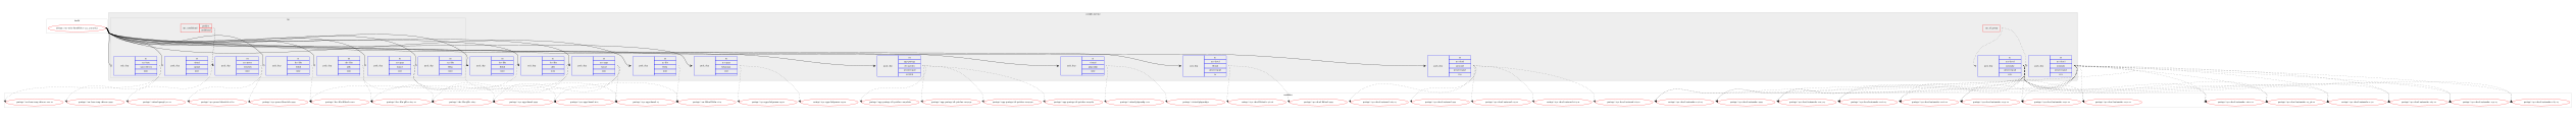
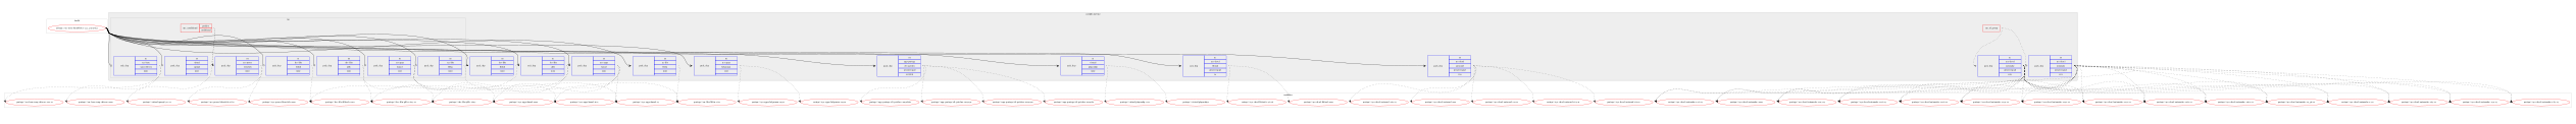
  digraph {
    compound=true
    concentrate=true
    fontname="Playfair Display"
    fontsize=10
    newrank=true
    rankdir=TB
    ranksep=1.5
    node [color=red fontname="Playfair Display" fontsize=10]
    edge [arrowhead=vee fontname="Playfair Display" headport=w style=dotted tailport=e weight=100]
    n1 [label="portage://x11-misc/bumblebee-3.2.1_p20170123" width=4]
    n2 [color=blue label=<<TABLE BORDER="0" CELLBORDER="1" CELLSPACING="0" CELLPADDING="4" WIDTH="220"><TR><TD ROWSPAN="6" CELLPADDING="30">pack_dep</TD></TR><TR><TD WIDTH="110">no</TD></TR><TR><TD>sys-devel</TD></TR><TR><TD>automake</TD></TR><TR><TD>greaterequal</TD></TR><TR><TD>1.16.1</TD></TR></TABLE>> shape=none]
    n3 [color=blue label=<<TABLE BORDER="0" CELLBORDER="1" CELLSPACING="0" CELLPADDING="4" WIDTH="220"><TR><TD ROWSPAN="6" CELLPADDING="30">pack_dep</TD></TR><TR><TD WIDTH="110">no</TD></TR><TR><TD>sys-devel</TD></TR><TR><TD>automake</TD></TR><TR><TD>greaterequal</TD></TR><TR><TD>1.15.1</TD></TR></TABLE>> shape=none]
    n4 [label=<<TABLE BORDER="0" CELLBORDER="1" CELLSPACING="0" CELLPADDING="4"><TR><TD CELLPADDING="10">any_of_group</TD></TR></TABLE>> shape=none]
    n5 [color=blue label=<<TABLE BORDER="0" CELLBORDER="1" CELLSPACING="0" CELLPADDING="4" WIDTH="220"><TR><TD ROWSPAN="6" CELLPADDING="30">pack_dep</TD></TR><TR><TD WIDTH="110">no</TD></TR><TR><TD>app-portage</TD></TR><TR><TD>elt-patches</TD></TR><TR><TD>greaterequal</TD></TR><TR><TD>20170815</TD></TR></TABLE>> shape=none]
    n6 [color=blue label=<<TABLE BORDER="0" CELLBORDER="1" CELLSPACING="0" CELLPADDING="4" WIDTH="220"><TR><TD ROWSPAN="6" CELLPADDING="30">pack_dep</TD></TR><TR><TD WIDTH="110">no</TD></TR><TR><TD>dev-libs</TD></TR><TR><TD>glib</TD></TR><TR><TD>none</TD></TR><TR><TD></TD></TR></TABLE>> shape=none]
    n7 [color=blue label=<<TABLE BORDER="0" CELLBORDER="1" CELLSPACING="0" CELLPADDING="4" WIDTH="220"><TR><TD ROWSPAN="6" CELLPADDING="30">pack_dep</TD></TR><TR><TD WIDTH="110">no</TD></TR><TR><TD>dev-libs</TD></TR><TR><TD>libbsd</TD></TR><TR><TD>none</TD></TR><TR><TD></TD></TR></TABLE>> shape=none]
    n8 [color=blue label=<<TABLE BORDER="0" CELLBORDER="1" CELLSPACING="0" CELLPADDING="4" WIDTH="220"><TR><TD ROWSPAN="6" CELLPADDING="30">pack_dep</TD></TR><TR><TD WIDTH="110">no</TD></TR><TR><TD>sys-apps</TD></TR><TR><TD>help2man</TD></TR><TR><TD>none</TD></TR><TR><TD></TD></TR></TABLE>> shape=none]
    n9 [color=blue label=<<TABLE BORDER="0" CELLBORDER="1" CELLSPACING="0" CELLPADDING="4" WIDTH="220"><TR><TD ROWSPAN="6" CELLPADDING="30">pack_dep</TD></TR><TR><TD WIDTH="110">no</TD></TR><TR><TD>sys-apps</TD></TR><TR><TD>kmod</TD></TR><TR><TD>none</TD></TR><TR><TD></TD></TR></TABLE>> shape=none]
    n10 [color=blue label=<<TABLE BORDER="0" CELLBORDER="1" CELLSPACING="0" CELLPADDING="4" WIDTH="220"><TR><TD ROWSPAN="6" CELLPADDING="30">pack_dep</TD></TR><TR><TD WIDTH="110">no</TD></TR><TR><TD>sys-devel</TD></TR><TR><TD>autoconf</TD></TR><TR><TD>greaterequal</TD></TR><TR><TD>2.69</TD></TR></TABLE>> shape=none]
    n11 [color=blue label=<<TABLE BORDER="0" CELLBORDER="1" CELLSPACING="0" CELLPADDING="4" WIDTH="220"><TR><TD ROWSPAN="6" CELLPADDING="30">pack_dep</TD></TR><TR><TD WIDTH="110">no</TD></TR><TR><TD>sys-devel</TD></TR><TR><TD>libtool</TD></TR><TR><TD>greaterequal</TD></TR><TR><TD>2.4</TD></TR></TABLE>> shape=none]
    n12 [color=blue label=<<TABLE BORDER="0" CELLBORDER="1" CELLSPACING="0" CELLPADDING="4" WIDTH="220"><TR><TD ROWSPAN="6" CELLPADDING="30">pack_dep</TD></TR><TR><TD WIDTH="110">no</TD></TR><TR><TD>virtual</TD></TR><TR><TD>pkgconfig</TD></TR><TR><TD>none</TD></TR><TR><TD></TD></TR></TABLE>> shape=none]
    n13 [color=blue label=<<TABLE BORDER="0" CELLBORDER="1" CELLSPACING="0" CELLPADDING="4" WIDTH="220"><TR><TD ROWSPAN="6" CELLPADDING="30">pack_dep</TD></TR><TR><TD WIDTH="110">no</TD></TR><TR><TD>x11-libs</TD></TR><TR><TD>libX11</TD></TR><TR><TD>none</TD></TR><TR><TD></TD></TR></TABLE>> shape=none]
    n14 [color=blue label=<<TABLE BORDER="0" CELLBORDER="1" CELLSPACING="0" CELLPADDING="4" WIDTH="220"><TR><TD ROWSPAN="6" CELLPADDING="30">pack_dep</TD></TR><TR><TD WIDTH="110">no</TD></TR><TR><TD>x11-base</TD></TR><TR><TD>xorg-drivers</TD></TR><TR><TD>none</TD></TR><TR><TD></TD></TR></TABLE>> shape=none]
    n15 [color=blue label=<<TABLE BORDER="0" CELLBORDER="1" CELLSPACING="0" CELLPADDING="4" WIDTH="220"><TR><TD ROWSPAN="6" CELLPADDING="30">pack_dep</TD></TR><TR><TD WIDTH="110">no</TD></TR><TR><TD>sys-power</TD></TR><TR><TD>bbswitch</TD></TR><TR><TD>none</TD></TR><TR><TD></TD></TR></TABLE>> shape=none]
    n16 [label=<<TABLE BORDER="0" CELLBORDER="1" CELLSPACING="0" CELLPADDING="4"><TR><TD ROWSPAN="3" CELLPADDING="10">use_conditional</TD></TR><TR><TD>positive</TD></TR><TR><TD>conditional</TD></TR></TABLE>> shape=none]
    n17 [color=blue label=<<TABLE BORDER="0" CELLBORDER="1" CELLSPACING="0" CELLPADDING="4" WIDTH="220"><TR><TD ROWSPAN="6" CELLPADDING="30">pack_dep</TD></TR><TR><TD WIDTH="110">no</TD></TR><TR><TD>dev-libs</TD></TR><TR><TD>glib</TD></TR><TR><TD>none</TD></TR><TR><TD></TD></TR></TABLE>> shape=none]
    n18 [color=blue label=<<TABLE BORDER="0" CELLBORDER="1" CELLSPACING="0" CELLPADDING="4" WIDTH="220"><TR><TD ROWSPAN="6" CELLPADDING="30">pack_dep</TD></TR><TR><TD WIDTH="110">no</TD></TR><TR><TD>dev-libs</TD></TR><TR><TD>libbsd</TD></TR><TR><TD>none</TD></TR><TR><TD></TD></TR></TABLE>> shape=none]
    n19 [color=blue label=<<TABLE BORDER="0" CELLBORDER="1" CELLSPACING="0" CELLPADDING="4" WIDTH="220"><TR><TD ROWSPAN="6" CELLPADDING="30">pack_dep</TD></TR><TR><TD WIDTH="110">no</TD></TR><TR><TD>sys-apps</TD></TR><TR><TD>kmod</TD></TR><TR><TD>none</TD></TR><TR><TD></TD></TR></TABLE>> shape=none]
    n20 [color=blue label=<<TABLE BORDER="0" CELLBORDER="1" CELLSPACING="0" CELLPADDING="4" WIDTH="220"><TR><TD ROWSPAN="6" CELLPADDING="30">pack_dep</TD></TR><TR><TD WIDTH="110">no</TD></TR><TR><TD>virtual</TD></TR><TR><TD>opengl</TD></TR><TR><TD>none</TD></TR><TR><TD></TD></TR></TABLE>> shape=none]
    n21 [color=blue label=<<TABLE BORDER="0" CELLBORDER="1" CELLSPACING="0" CELLPADDING="4" WIDTH="220"><TR><TD ROWSPAN="6" CELLPADDING="30">pack_dep</TD></TR><TR><TD WIDTH="110">no</TD></TR><TR><TD>x11-libs</TD></TR><TR><TD>libX11</TD></TR><TR><TD>none</TD></TR><TR><TD></TD></TR></TABLE>> shape=none]
    n22 [label="portage://sys-devel/automake-9999" width=4]
    n23 [label="portage://sys-devel/automake-1.9.6-r5" width=4]
    n24 [label="portage://sys-devel/automake-1.8.5-r5" width=4]
    n25 [label="portage://sys-devel/automake-1.7.9-r3" width=4]
    n26 [label="portage://sys-devel/automake-1.6.3-r2" width=4]
    n27 [label="portage://sys-devel/automake-1.5-r2" width=4]
    n28 [label="portage://sys-devel/automake-1.4_p6-r2" width=4]
    n29 [label="portage://sys-devel/automake-1.16.1-r2" width=4]
+   n30 [label="portage://sys-devel/automake-1.16.1-r1" width=4]
    n31 [label="portage://sys-devel/automake-1.15.1-r2" width=4]
    n32 [label="portage://sys-devel/automake-1.14.1-r2" width=4]
    n33 [label="portage://sys-devel/automake-1.13.4-r2" width=4]
    n34 [label="portage://sys-devel/automake-1.12.6-r2" width=4]
    n35 [label="portage://sys-devel/automake-1.11.6-r3" width=4]
    n36 [label="portage://sys-devel/automake-1.10.3-r3" width=4]
    n37 [label="portage://app-portage/elt-patches-20170826.1" width=4]
    n38 [label="portage://app-portage/elt-patches-20170815" width=4]
    n39 [label="portage://app-portage/elt-patches-20170422" width=4]
    n40 [label="portage://app-portage/elt-patches-20170317" width=4]
    n41 [label="portage://dev-libs/glib-2.60.7-r1" width=4]
    n42 [label="portage://dev-libs/glib-2.60.7" width=4]
    n43 [label="portage://dev-libs/libbsd-0.10.0" width=4]
    n44 [label="portage://sys-apps/help2man-1.47.12" width=4]
    n45 [label="portage://sys-apps/help2man-1.47.10" width=4]
    n46 [label="portage://sys-apps/kmod-9999" width=4]
    n47 [label="portage://sys-apps/kmod-26-r3" width=4]
    n48 [label="portage://sys-apps/kmod-25" width=4]
    n49 [label="portage://sys-devel/autoconf-9999" width=4]
    n50 [label="portage://sys-devel/autoconf-2.69-r5" width=4]
    n51 [label="portage://sys-devel/autoconf-2.69-r4" width=4]
    n52 [label="portage://sys-devel/autoconf-2.64-r1" width=4]
    n53 [label="portage://sys-devel/autoconf-2.13-r1" width=4]
    n54 [label="portage://sys-devel/libtool-9999" width=4]
    n55 [label="portage://sys-devel/libtool-2.4.6-r6" width=4]
    n56 [label="portage://virtual/pkgconfig-1" width=4]
    n57 [label="portage://virtual/pkgconfig-0-r1" width=4]
-   n58 [label="portage://x11-libbsd/libX11-1.6.9" width=4]
+   n58 [label="portage://x11-libs/libX11-1.6.9" width=4]
    n59 [label="portage://sys-power/bbswitch-9999" width=4]
    n60 [label="portage://sys-power/bbswitch-0.8-r2" width=4]
    n61 [label="portage://virtual/opengl-7.0-r2" width=4]
    n62 [label="portage://x11-base/xorg-drivers-9999" width=4]
    n63 [label="portage://x11-base/xorg-drivers-1.20-r1" width=4]
    subgraph cluster_1 {
      color=gray
      label=<<i>ebuild</i>>
      rank=same
      n1
    }
    subgraph cluster_2 {
      color=gray
      label=<<i>dependencies</i>>
      subgraph cluster_3 {
        color=gray
        fillcolor="#eeeeee"
        label=<<i>compile</i>>
        style=filled
        subgraph sub_4 {
          color=gray
          fillcolor="#eeeeee"
          label=<<i>compile</i>>
          style=filled
          n4
          subgraph sub_5 {
            color=gray
            fillcolor="#eeeeee"
            label=<<i>compile</i>>
            style=filled
            n2
          }
          subgraph sub_6 {
            color=gray
            fillcolor="#eeeeee"
            label=<<i>compile</i>>
            style=filled
            n3
          }
        }
        subgraph sub_7 {
          color=gray
          fillcolor="#eeeeee"
          label=<<i>compile</i>>
          style=filled
          n5
        }
        subgraph sub_8 {
          color=gray
          fillcolor="#eeeeee"
          label=<<i>compile</i>>
          style=filled
          n6
        }
        subgraph sub_9 {
          color=gray
          fillcolor="#eeeeee"
          label=<<i>compile</i>>
          style=filled
          n7
        }
        subgraph sub_10 {
          color=gray
          fillcolor="#eeeeee"
          label=<<i>compile</i>>
          style=filled
          n8
        }
        subgraph sub_11 {
          color=gray
          fillcolor="#eeeeee"
          label=<<i>compile</i>>
          style=filled
          n9
        }
        subgraph sub_12 {
          color=gray
          fillcolor="#eeeeee"
          label=<<i>compile</i>>
          style=filled
          n10
        }
        subgraph sub_13 {
          color=gray
          fillcolor="#eeeeee"
          label=<<i>compile</i>>
          style=filled
          n11
        }
        subgraph sub_14 {
          color=gray
          fillcolor="#eeeeee"
          label=<<i>compile</i>>
          style=filled
          n12
        }
        subgraph sub_15 {
          color=gray
          fillcolor="#eeeeee"
          label=<<i>compile</i>>
          style=filled
          n13
        }
      }
      subgraph cluster_16 {
        color=gray
        fillcolor="#eeeeee"
        label=<<i>compile and run</i>>
        style=filled
      }
      subgraph cluster_17 {
        color=gray
        fillcolor="#eeeeee"
        label=<<i>run</i>>
        style=filled
        subgraph sub_18 {
          color=gray
          fillcolor="#eeeeee"
          label=<<i>run</i>>
          style=filled
          n14
        }
        subgraph sub_19 {
          color=gray
          fillcolor="#eeeeee"
          label=<<i>run</i>>
          style=filled
          n16
          subgraph sub_20 {
            color=gray
            fillcolor="#eeeeee"
            label=<<i>run</i>>
            style=filled
            n15
          }
        }
        subgraph sub_21 {
          color=gray
          fillcolor="#eeeeee"
          label=<<i>run</i>>
          style=filled
          n17
        }
        subgraph sub_22 {
          color=gray
          fillcolor="#eeeeee"
          label=<<i>run</i>>
          style=filled
          n18
        }
        subgraph sub_23 {
          color=gray
          fillcolor="#eeeeee"
          label=<<i>run</i>>
          style=filled
          n19
        }
        subgraph sub_24 {
          color=gray
          fillcolor="#eeeeee"
          label=<<i>run</i>>
          style=filled
          n20
        }
        subgraph sub_25 {
          color=gray
          fillcolor="#eeeeee"
          label=<<i>run</i>>
          style=filled
          n21
        }
      }
    }
    subgraph cluster_26 {
      color=gray
      label=<<i>candidates</i>>
      rank=same
      subgraph sub_27 {
        color=black
        label=<<i>candidates</i>>
        nodesep=1
        rank=same
        n22
        n23
        n24
        n25
        n26
        n27
        n28
        n29
+       n30
        n31
        n32
        n33
        n34
        n35
        n36
      }
      subgraph sub_28 {
        color=black
        label=<<i>candidates</i>>
        nodesep=1
        rank=same
        n22
        n23
        n24
        n25
        n26
        n27
        n28
        n29
+       n30
        n31
        n32
        n33
        n34
        n35
        n36
      }
      subgraph sub_29 {
        color=black
        label=<<i>candidates</i>>
        nodesep=1
        rank=same
        n37
        n38
        n39
        n40
      }
      subgraph sub_30 {
        color=black
        label=<<i>candidates</i>>
        nodesep=1
        rank=same
        n41
        n42
      }
      subgraph sub_31 {
        color=black
        label=<<i>candidates</i>>
        nodesep=1
        rank=same
        n43
      }
      subgraph sub_32 {
        color=black
        label=<<i>candidates</i>>
        nodesep=1
        rank=same
        n44
        n45
      }
      subgraph sub_33 {
        color=black
        label=<<i>candidates</i>>
        nodesep=1
        rank=same
        n46
        n47
        n48
      }
      subgraph sub_34 {
        color=black
        label=<<i>candidates</i>>
        nodesep=1
        rank=same
        n49
        n50
        n51
        n52
        n53
      }
      subgraph sub_35 {
        color=black
        label=<<i>candidates</i>>
        nodesep=1
        rank=same
        n54
        n55
      }
      subgraph sub_36 {
        color=black
        label=<<i>candidates</i>>
        nodesep=1
        rank=same
        n56
        n57
      }
      subgraph sub_37 {
        color=black
        label=<<i>candidates</i>>
        nodesep=1
        rank=same
        n58
      }
      subgraph sub_38 {
        color=black
        label=<<i>candidates</i>>
        nodesep=1
        rank=same
        n59
        n60
      }
      subgraph sub_39 {
        color=black
        label=<<i>candidates</i>>
        nodesep=1
        rank=same
        n41
        n42
      }
      subgraph sub_40 {
        color=black
        label=<<i>candidates</i>>
        nodesep=1
        rank=same
        n43
      }
      subgraph sub_41 {
        color=black
        label=<<i>candidates</i>>
        nodesep=1
        rank=same
        n46
        n47
        n48
      }
      subgraph sub_42 {
        color=black
        label=<<i>candidates</i>>
        nodesep=1
        rank=same
        n61
      }
      subgraph sub_43 {
        color=black
        label=<<i>candidates</i>>
        nodesep=1
        rank=same
        n62
        n63
      }
      subgraph sub_44 {
        color=black
        label=<<i>candidates</i>>
        nodesep=1
        rank=same
        n58
      }
    }
    n1 -> n5 [style=solid weight=20]
    n1 -> n6 [style=solid weight=20]
    n1 -> n7 [style=solid weight=20]
    n1 -> n8 [style=solid weight=20]
    n1 -> n9 [style=solid weight=20]
    n1 -> n10 [style=solid weight=20]
    n1 -> n11 [style=solid weight=20]
    n1 -> n12 [style=solid weight=20]
    n1 -> n13 [style=solid weight=20]
    n1 -> n14 [arrowhead=odot style=solid weight=20]
    n1 -> n17 [arrowhead=odot style=solid weight=20]
    n1 -> n18 [arrowhead=odot style=solid weight=20]
    n1 -> n19 [arrowhead=odot style=solid weight=20]
    n1 -> n20 [arrowhead=odot style=solid weight=20]
    n1 -> n21 [arrowhead=odot style=solid weight=20]
    n2 -> n22
    n2 -> n23
    n2 -> n24
    n2 -> n25
    n2 -> n26
    n2 -> n27
    n2 -> n28
    n2 -> n29
+   n2 -> n30
    n2 -> n31
    n2 -> n32
    n2 -> n33
    n2 -> n34
    n2 -> n35
    n2 -> n36
    n3 -> n22
    n3 -> n23
    n3 -> n24
    n3 -> n25
    n3 -> n26
    n3 -> n27
    n3 -> n28
    n3 -> n29
+   n3 -> n30
    n3 -> n31
    n3 -> n32
    n3 -> n33
    n3 -> n34
    n3 -> n35
    n3 -> n36
    n4 -> n2 [arrowhead=oinv weight=20]
    n4 -> n3 [arrowhead=oinv weight=20]
    n5 -> n37
    n5 -> n38
    n5 -> n39
    n5 -> n40
    n6 -> n41
    n6 -> n42
    n7 -> n43
    n8 -> n44
    n8 -> n45
    n9 -> n46
    n9 -> n47
    n9 -> n48
    n10 -> n49
    n10 -> n50
    n10 -> n51
    n10 -> n52
    n10 -> n53
    n11 -> n54
    n11 -> n55
    n12 -> n56
    n12 -> n57
    n13 -> n58
    n14 -> n62
    n14 -> n63
    n15 -> n59
    n15 -> n60
    n16 -> n15 [style=dashed weight=20]
    n17 -> n41
    n17 -> n42
    n18 -> n43
    n19 -> n46
    n19 -> n47
    n19 -> n48
    n20 -> n61
    n21 -> n58
  }
